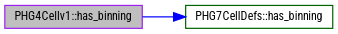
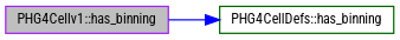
  digraph {
    rankdir=LR
    fontname="Roboto Condensed"
    node [fontname="Roboto Condensed" fontsize=10 shape=record]
    n1 [color=purple fillcolor=grey75 fontcolor=black height=0.2 label="PHG4Cellv1::has_binning" style=filled width=0.4]
-   n2 [color=darkgreen height=0.2 label="PHG7CellDefs::has_binning" width=0.4]
+   n2 [color=darkgreen height=0.2 label="PHG4CellDefs::has_binning" width=0.4]
    n1 -> n2 [color=blue fontname="Roboto Condensed" fontsize=10 labelfontname=FreeSans labelfontsize=10 style=solid]
  }
